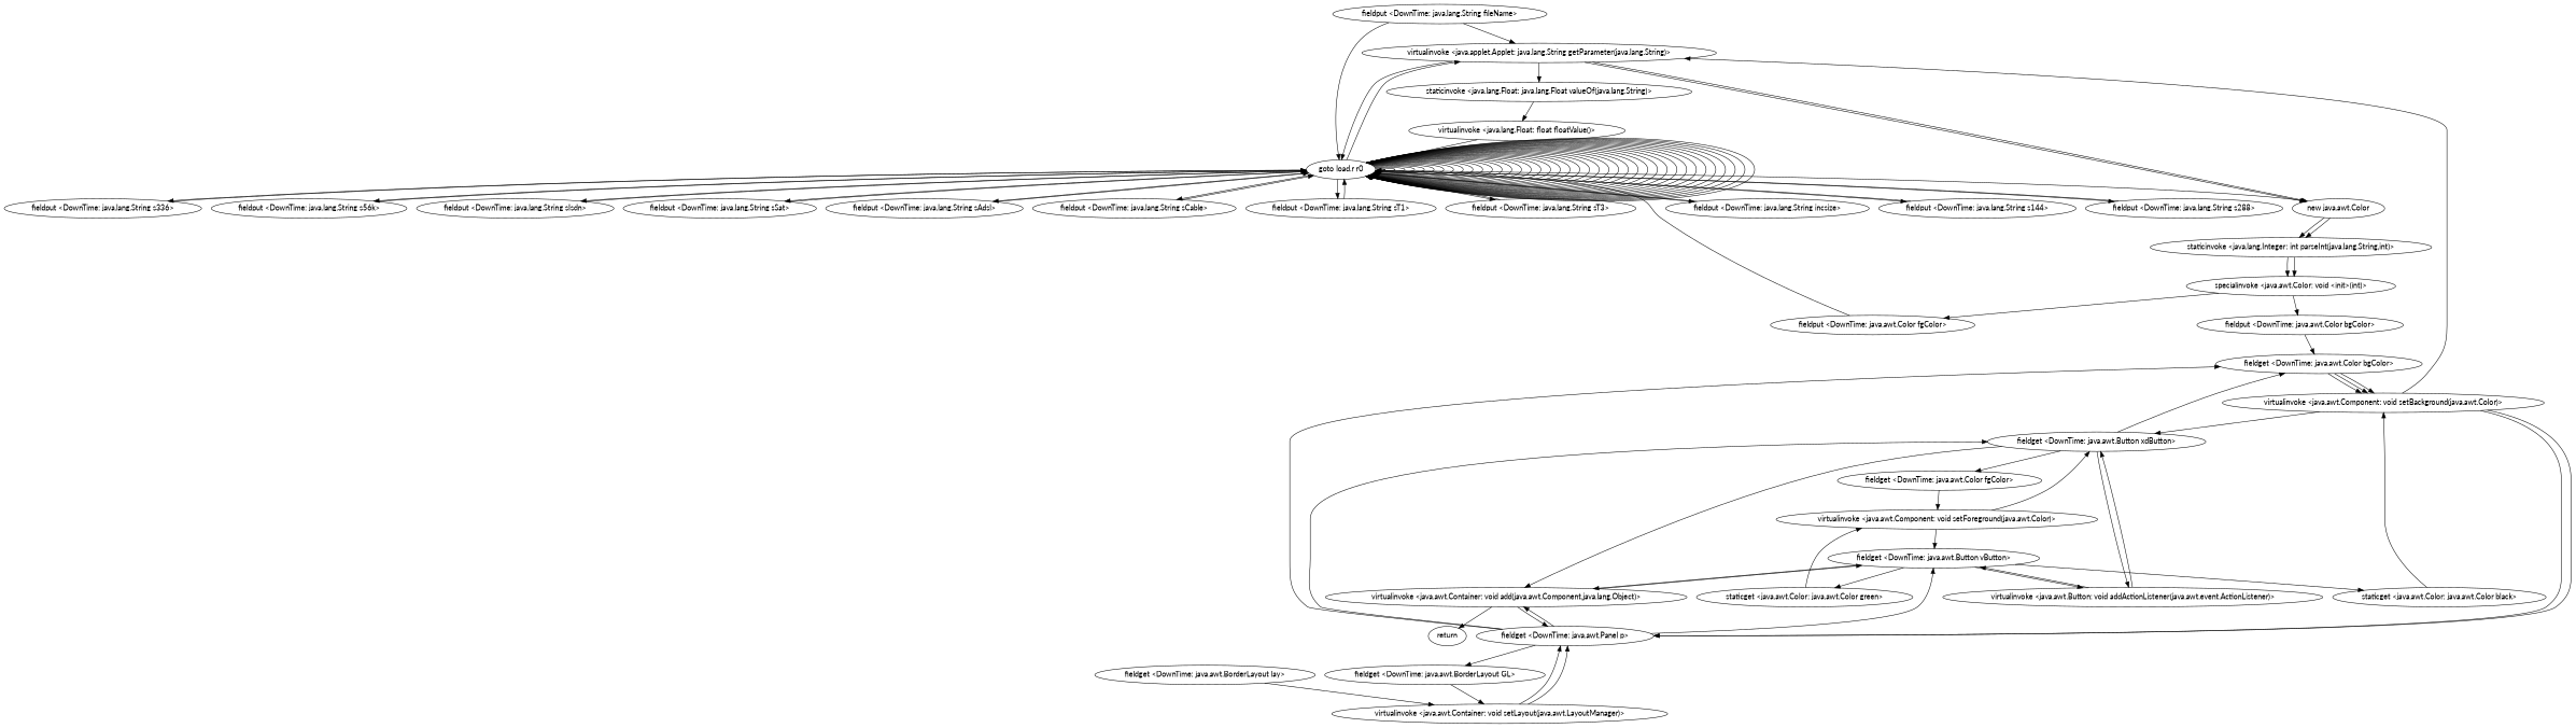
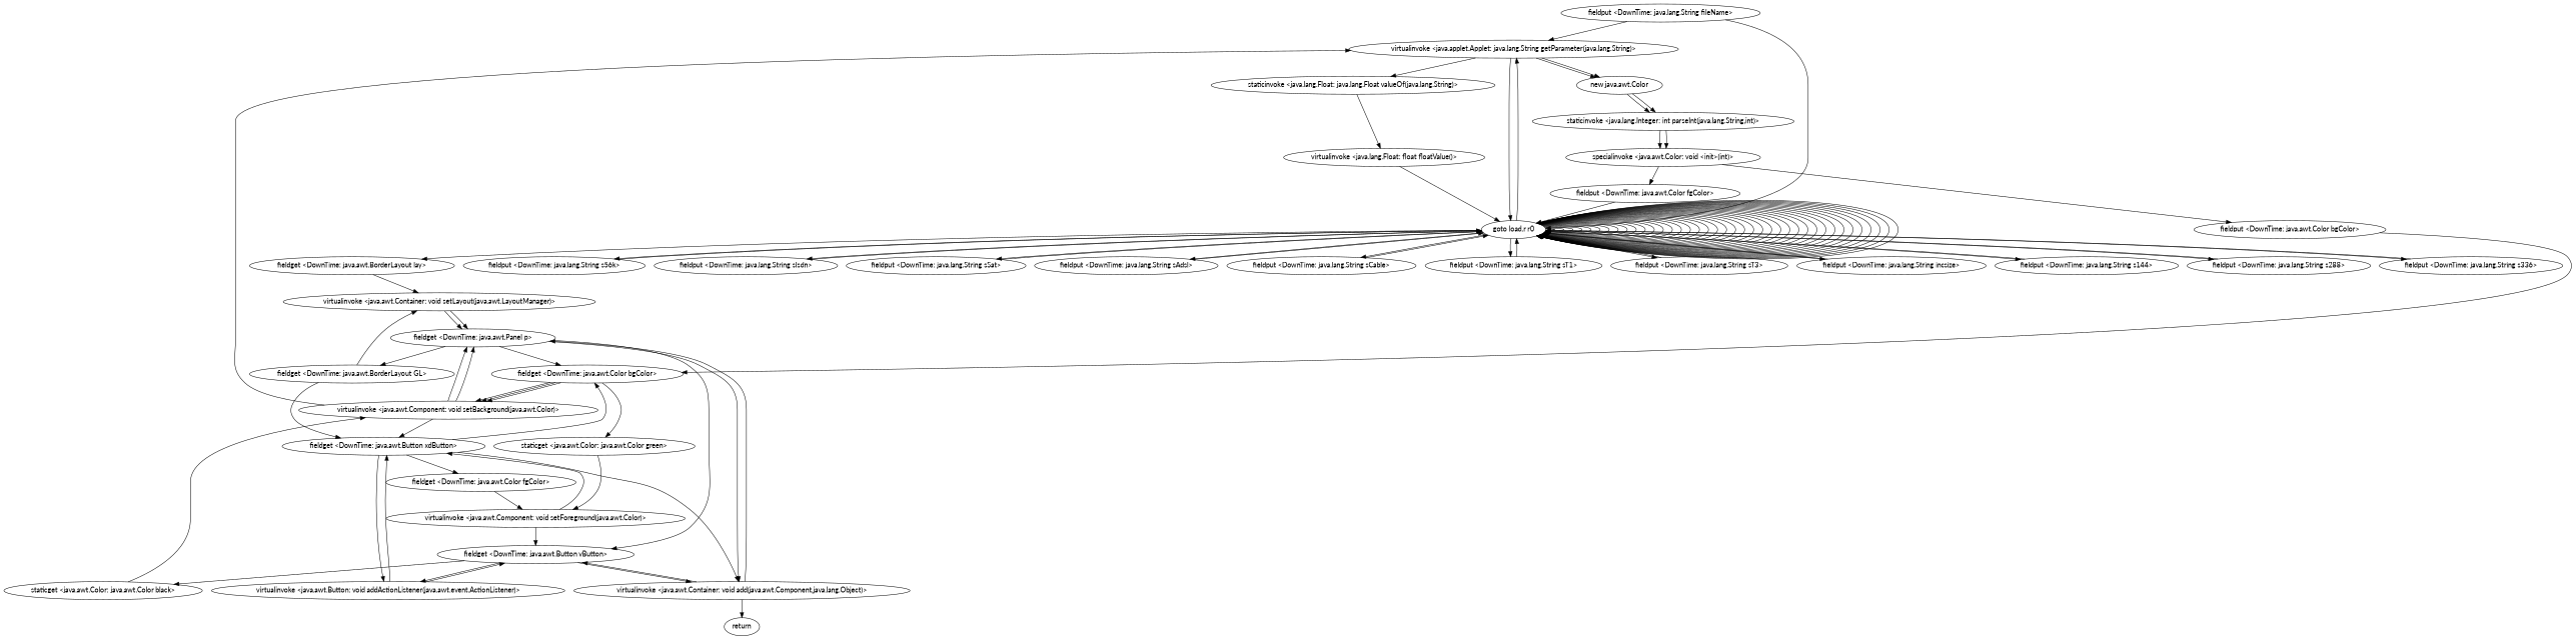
  digraph {
    fontname=Lato
    node [fontname=Lato]
    edge [fontname=Lato]
    "virtualinvoke <java.applet.Applet: java.lang.String getParameter(java.lang.String)>"
    "staticinvoke <java.lang.Float: java.lang.Float valueOf(java.lang.String)>"
    "goto load.r r0"
    "new java.awt.Color"
    "virtualinvoke <java.lang.Float: float floatValue()>"
    "fieldput <DownTime: java.lang.String incsize>"
    "fieldput <DownTime: java.lang.String s144>"
    "fieldput <DownTime: java.lang.String s288>"
    "fieldput <DownTime: java.lang.String s336>"
    "fieldput <DownTime: java.lang.String s56k>"
    "fieldput <DownTime: java.lang.String sIsdn>"
    "fieldput <DownTime: java.lang.String sSat>"
    "fieldput <DownTime: java.lang.String sAdsl>"
    "fieldput <DownTime: java.lang.String sCable>"
    "fieldput <DownTime: java.lang.String sT1>"
    "fieldput <DownTime: java.lang.String sT3>"
    "fieldget <DownTime: java.awt.BorderLayout lay>"
    "staticinvoke <java.lang.Integer: int parseInt(java.lang.String,int)>"
    "fieldput <DownTime: java.lang.String fileName>"
    "virtualinvoke <java.awt.Container: void setLayout(java.awt.LayoutManager)>"
    "specialinvoke <java.awt.Color: void <init>(int)>"
    "fieldput <DownTime: java.awt.Color bgColor>"
    "fieldput <DownTime: java.awt.Color fgColor>"
    "fieldget <DownTime: java.awt.Color bgColor>"
    "virtualinvoke <java.awt.Component: void setBackground(java.awt.Color)>"
    "fieldget <DownTime: java.awt.Panel p>"
    "fieldget <DownTime: java.awt.Button xdButton>"
    "fieldget <DownTime: java.awt.BorderLayout GL>"
    "virtualinvoke <java.awt.Container: void add(java.awt.Component,java.lang.Object)>"
    "fieldget <DownTime: java.awt.Button vButton>"
    "virtualinvoke <java.awt.Button: void addActionListener(java.awt.event.ActionListener)>"
    "fieldget <DownTime: java.awt.Color fgColor>"
    return
    "staticget <java.awt.Color: java.awt.Color green>"
    "staticget <java.awt.Color: java.awt.Color black>"
    "virtualinvoke <java.awt.Component: void setForeground(java.awt.Color)>"
    "virtualinvoke <java.applet.Applet: java.lang.String getParameter(java.lang.String)>" -> "staticinvoke <java.lang.Float: java.lang.Float valueOf(java.lang.String)>"
    "virtualinvoke <java.applet.Applet: java.lang.String getParameter(java.lang.String)>" -> "goto load.r r0"
    "virtualinvoke <java.applet.Applet: java.lang.String getParameter(java.lang.String)>" -> "new java.awt.Color"
    "virtualinvoke <java.applet.Applet: java.lang.String getParameter(java.lang.String)>" -> "new java.awt.Color"
    "staticinvoke <java.lang.Float: java.lang.Float valueOf(java.lang.String)>" -> "virtualinvoke <java.lang.Float: float floatValue()>"
    "goto load.r r0" -> "virtualinvoke <java.applet.Applet: java.lang.String getParameter(java.lang.String)>"
    "goto load.r r0" -> "goto load.r r0"
    "goto load.r r0" -> "goto load.r r0"
    "goto load.r r0" -> "goto load.r r0"
    "goto load.r r0" -> "goto load.r r0"
    "goto load.r r0" -> "goto load.r r0"
    "goto load.r r0" -> "goto load.r r0"
    "goto load.r r0" -> "goto load.r r0"
    "goto load.r r0" -> "goto load.r r0"
    "goto load.r r0" -> "goto load.r r0"
    "goto load.r r0" -> "goto load.r r0"
    "goto load.r r0" -> "goto load.r r0"
    "goto load.r r0" -> "goto load.r r0"
    "goto load.r r0" -> "goto load.r r0"
    "goto load.r r0" -> "goto load.r r0"
    "goto load.r r0" -> "goto load.r r0"
    "goto load.r r0" -> "goto load.r r0"
    "goto load.r r0" -> "goto load.r r0"
    "goto load.r r0" -> "goto load.r r0"
    "goto load.r r0" -> "goto load.r r0"
    "goto load.r r0" -> "goto load.r r0"
    "goto load.r r0" -> "goto load.r r0"
    "goto load.r r0" -> "goto load.r r0"
    "goto load.r r0" -> "goto load.r r0"
    "goto load.r r0" -> "goto load.r r0"
    "goto load.r r0" -> "goto load.r r0"
    "goto load.r r0" -> "goto load.r r0"
    "goto load.r r0" -> "goto load.r r0"
    "goto load.r r0" -> "goto load.r r0"
    "goto load.r r0" -> "goto load.r r0"
    "goto load.r r0" -> "goto load.r r0"
    "goto load.r r0" -> "goto load.r r0"
    "goto load.r r0" -> "goto load.r r0"
    "goto load.r r0" -> "goto load.r r0"
    "goto load.r r0" -> "goto load.r r0"
    "goto load.r r0" -> "goto load.r r0"
    "goto load.r r0" -> "goto load.r r0"
    "goto load.r r0" -> "goto load.r r0"
    "goto load.r r0" -> "goto load.r r0"
    "goto load.r r0" -> "goto load.r r0"
    "goto load.r r0" -> "fieldput <DownTime: java.lang.String incsize>"
    "goto load.r r0" -> "fieldput <DownTime: java.lang.String s144>"
    "goto load.r r0" -> "fieldput <DownTime: java.lang.String s288>"
    "goto load.r r0" -> "fieldput <DownTime: java.lang.String s336>"
    "goto load.r r0" -> "fieldput <DownTime: java.lang.String s56k>"
    "goto load.r r0" -> "fieldput <DownTime: java.lang.String sIsdn>"
    "goto load.r r0" -> "fieldput <DownTime: java.lang.String sSat>"
    "goto load.r r0" -> "fieldput <DownTime: java.lang.String sAdsl>"
    "goto load.r r0" -> "fieldput <DownTime: java.lang.String sCable>"
    "goto load.r r0" -> "fieldput <DownTime: java.lang.String sT1>"
    "goto load.r r0" -> "fieldput <DownTime: java.lang.String sT3>"
-   "goto load.r r0" -> "new java.awt.Color"
+   "goto load.r r0" -> "fieldget <DownTime: java.awt.BorderLayout lay>"
    "new java.awt.Color" -> "staticinvoke <java.lang.Integer: int parseInt(java.lang.String,int)>"
    "new java.awt.Color" -> "staticinvoke <java.lang.Integer: int parseInt(java.lang.String,int)>"
    "virtualinvoke <java.lang.Float: float floatValue()>" -> "goto load.r r0"
    "fieldput <DownTime: java.lang.String incsize>" -> "goto load.r r0"
    "fieldput <DownTime: java.lang.String s144>" -> "goto load.r r0"
    "fieldput <DownTime: java.lang.String s288>" -> "goto load.r r0"
    "fieldput <DownTime: java.lang.String s336>" -> "goto load.r r0"
    "fieldput <DownTime: java.lang.String s56k>" -> "goto load.r r0"
    "fieldput <DownTime: java.lang.String sIsdn>" -> "goto load.r r0"
    "fieldput <DownTime: java.lang.String sSat>" -> "goto load.r r0"
    "fieldput <DownTime: java.lang.String sAdsl>" -> "goto load.r r0"
    "fieldput <DownTime: java.lang.String sCable>" -> "goto load.r r0"
    "fieldput <DownTime: java.lang.String sT1>" -> "goto load.r r0"
    "fieldput <DownTime: java.lang.String sT3>" -> "goto load.r r0"
    "fieldget <DownTime: java.awt.BorderLayout lay>" -> "virtualinvoke <java.awt.Container: void setLayout(java.awt.LayoutManager)>"
    "staticinvoke <java.lang.Integer: int parseInt(java.lang.String,int)>" -> "specialinvoke <java.awt.Color: void <init>(int)>"
    "staticinvoke <java.lang.Integer: int parseInt(java.lang.String,int)>" -> "specialinvoke <java.awt.Color: void <init>(int)>"
    "fieldput <DownTime: java.lang.String fileName>" -> "virtualinvoke <java.applet.Applet: java.lang.String getParameter(java.lang.String)>"
    "fieldput <DownTime: java.lang.String fileName>" -> "goto load.r r0"
    "virtualinvoke <java.awt.Container: void setLayout(java.awt.LayoutManager)>" -> "fieldget <DownTime: java.awt.Panel p>"
    "virtualinvoke <java.awt.Container: void setLayout(java.awt.LayoutManager)>" -> "fieldget <DownTime: java.awt.Panel p>"
    "specialinvoke <java.awt.Color: void <init>(int)>" -> "fieldput <DownTime: java.awt.Color bgColor>"
    "specialinvoke <java.awt.Color: void <init>(int)>" -> "fieldput <DownTime: java.awt.Color fgColor>"
    "fieldput <DownTime: java.awt.Color bgColor>" -> "fieldget <DownTime: java.awt.Color bgColor>"
    "fieldput <DownTime: java.awt.Color fgColor>" -> "goto load.r r0"
    "fieldget <DownTime: java.awt.Color bgColor>" -> "virtualinvoke <java.awt.Component: void setBackground(java.awt.Color)>"
    "fieldget <DownTime: java.awt.Color bgColor>" -> "virtualinvoke <java.awt.Component: void setBackground(java.awt.Color)>"
    "fieldget <DownTime: java.awt.Color bgColor>" -> "virtualinvoke <java.awt.Component: void setBackground(java.awt.Color)>"
    "virtualinvoke <java.awt.Component: void setBackground(java.awt.Color)>" -> "virtualinvoke <java.applet.Applet: java.lang.String getParameter(java.lang.String)>"
    "virtualinvoke <java.awt.Component: void setBackground(java.awt.Color)>" -> "fieldget <DownTime: java.awt.Panel p>"
    "virtualinvoke <java.awt.Component: void setBackground(java.awt.Color)>" -> "fieldget <DownTime: java.awt.Panel p>"
    "virtualinvoke <java.awt.Component: void setBackground(java.awt.Color)>" -> "fieldget <DownTime: java.awt.Button xdButton>"
    "fieldget <DownTime: java.awt.Panel p>" -> "fieldget <DownTime: java.awt.Color bgColor>"
-   "fieldget <DownTime: java.awt.Panel p>" -> "fieldget <DownTime: java.awt.Button xdButton>"
+   "fieldget <DownTime: java.awt.BorderLayout GL>" -> "fieldget <DownTime: java.awt.Button xdButton>"
    "fieldget <DownTime: java.awt.Panel p>" -> "fieldget <DownTime: java.awt.BorderLayout GL>"
    "fieldget <DownTime: java.awt.Panel p>" -> "virtualinvoke <java.awt.Container: void add(java.awt.Component,java.lang.Object)>"
    "fieldget <DownTime: java.awt.Panel p>" -> "fieldget <DownTime: java.awt.Button vButton>"
    "fieldget <DownTime: java.awt.Button xdButton>" -> "fieldget <DownTime: java.awt.Color bgColor>"
    "fieldget <DownTime: java.awt.Button xdButton>" -> "virtualinvoke <java.awt.Container: void add(java.awt.Component,java.lang.Object)>"
    "fieldget <DownTime: java.awt.Button xdButton>" -> "virtualinvoke <java.awt.Button: void addActionListener(java.awt.event.ActionListener)>"
    "fieldget <DownTime: java.awt.Button xdButton>" -> "fieldget <DownTime: java.awt.Color fgColor>"
    "fieldget <DownTime: java.awt.BorderLayout GL>" -> "virtualinvoke <java.awt.Container: void setLayout(java.awt.LayoutManager)>"
    "virtualinvoke <java.awt.Container: void add(java.awt.Component,java.lang.Object)>" -> "fieldget <DownTime: java.awt.Panel p>"
    "virtualinvoke <java.awt.Container: void add(java.awt.Component,java.lang.Object)>" -> "fieldget <DownTime: java.awt.Button vButton>"
    "virtualinvoke <java.awt.Container: void add(java.awt.Component,java.lang.Object)>" -> return
    "fieldget <DownTime: java.awt.Button vButton>" -> "virtualinvoke <java.awt.Container: void add(java.awt.Component,java.lang.Object)>"
    "fieldget <DownTime: java.awt.Button vButton>" -> "virtualinvoke <java.awt.Button: void addActionListener(java.awt.event.ActionListener)>"
-   "fieldget <DownTime: java.awt.Button vButton>" -> "staticget <java.awt.Color: java.awt.Color green>"
+   "fieldget <DownTime: java.awt.Color bgColor>" -> "staticget <java.awt.Color: java.awt.Color green>"
    "fieldget <DownTime: java.awt.Button vButton>" -> "staticget <java.awt.Color: java.awt.Color black>"
    "virtualinvoke <java.awt.Button: void addActionListener(java.awt.event.ActionListener)>" -> "fieldget <DownTime: java.awt.Button xdButton>"
    "virtualinvoke <java.awt.Button: void addActionListener(java.awt.event.ActionListener)>" -> "fieldget <DownTime: java.awt.Button vButton>"
    "fieldget <DownTime: java.awt.Color fgColor>" -> "virtualinvoke <java.awt.Component: void setForeground(java.awt.Color)>"
    "staticget <java.awt.Color: java.awt.Color green>" -> "virtualinvoke <java.awt.Component: void setForeground(java.awt.Color)>"
    "staticget <java.awt.Color: java.awt.Color black>" -> "virtualinvoke <java.awt.Component: void setBackground(java.awt.Color)>"
    "virtualinvoke <java.awt.Component: void setForeground(java.awt.Color)>" -> "fieldget <DownTime: java.awt.Button xdButton>"
    "virtualinvoke <java.awt.Component: void setForeground(java.awt.Color)>" -> "fieldget <DownTime: java.awt.Button vButton>"
  }
